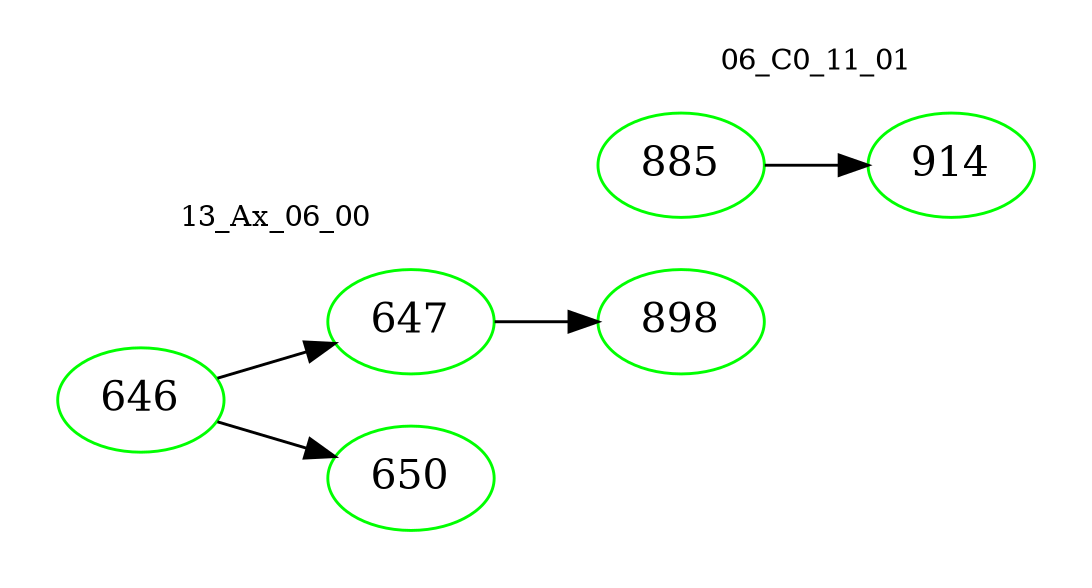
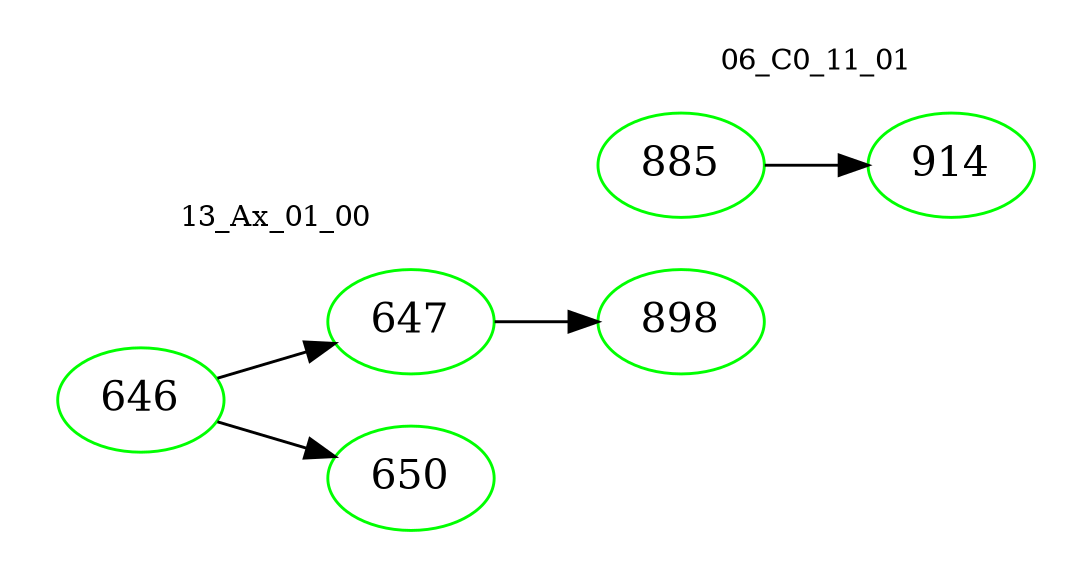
  digraph {
    rankdir=LR
    node [color=green]
    edge [color=black]
    n1 [label=646]
    n2 [label=650]
    n3 [label=647]
    n4 [label=885]
    n5 [label=914]
    n6 [label=898]
    subgraph cluster_1 {
      color=white
      fontsize=10
-     label="13_Ax_06_00"
+     label="13_Ax_01_00"
      n1
      n2
      n3
    }
    subgraph cluster_2 {
      color=white
      fontsize=10
      label="06_C0_11_01"
      n4
      n5
      n6
    }
    n1 -> n2
    n1 -> n3
    n3 -> n6
    n4 -> n5
  }
